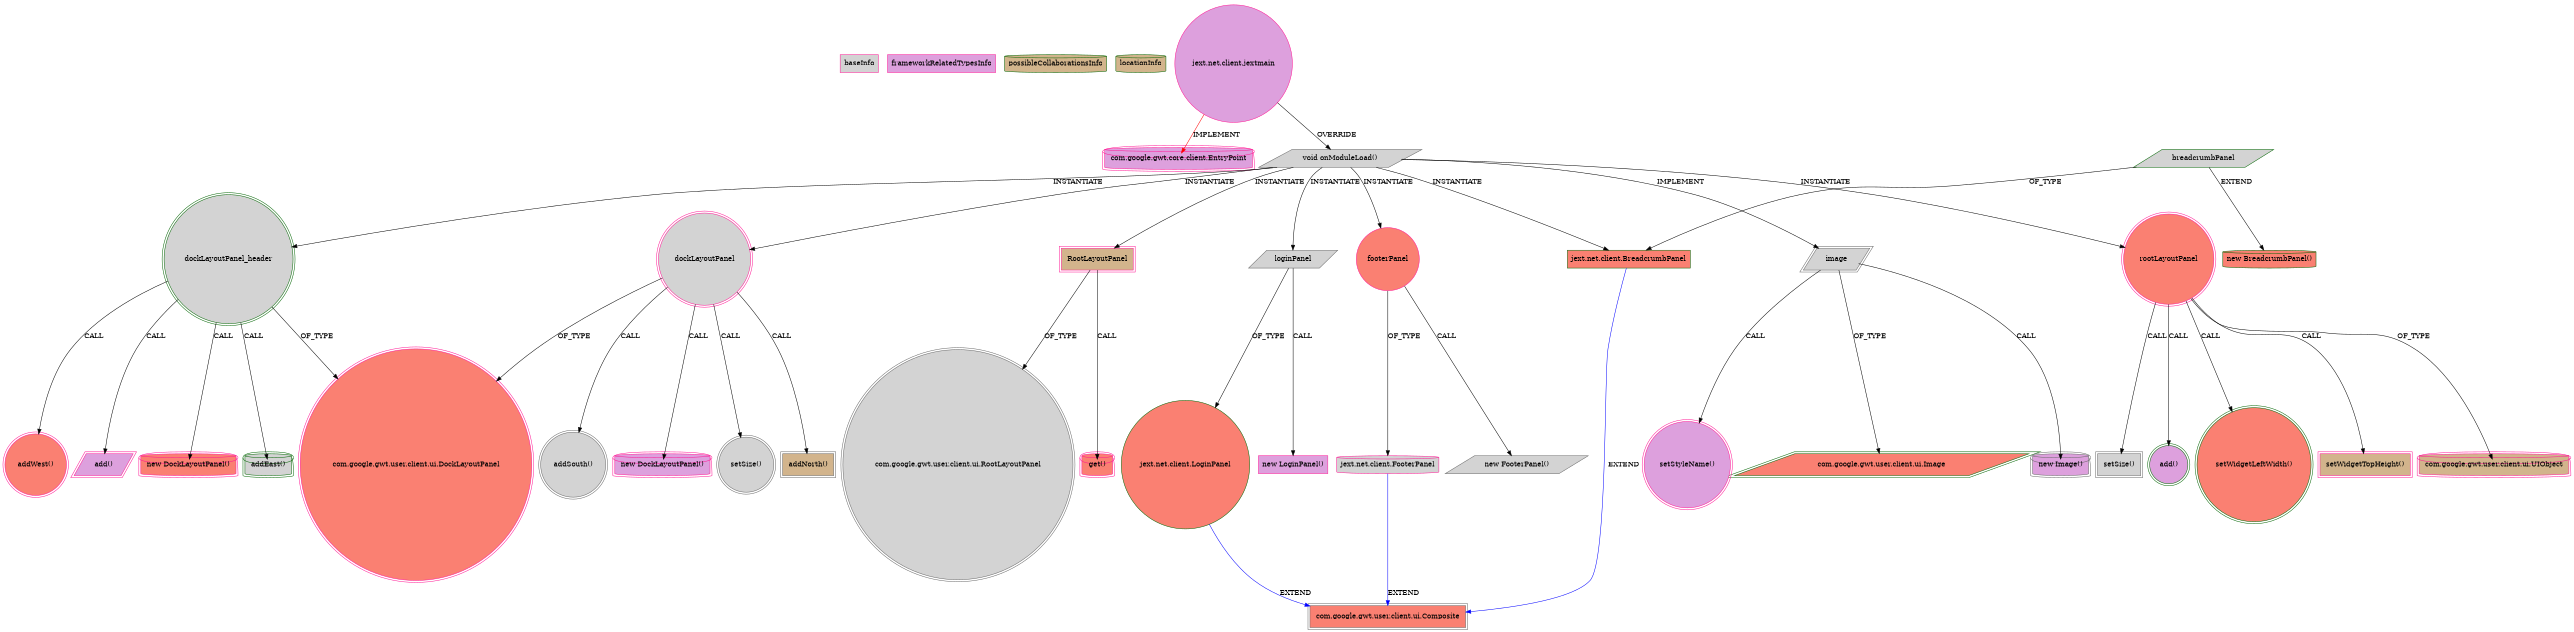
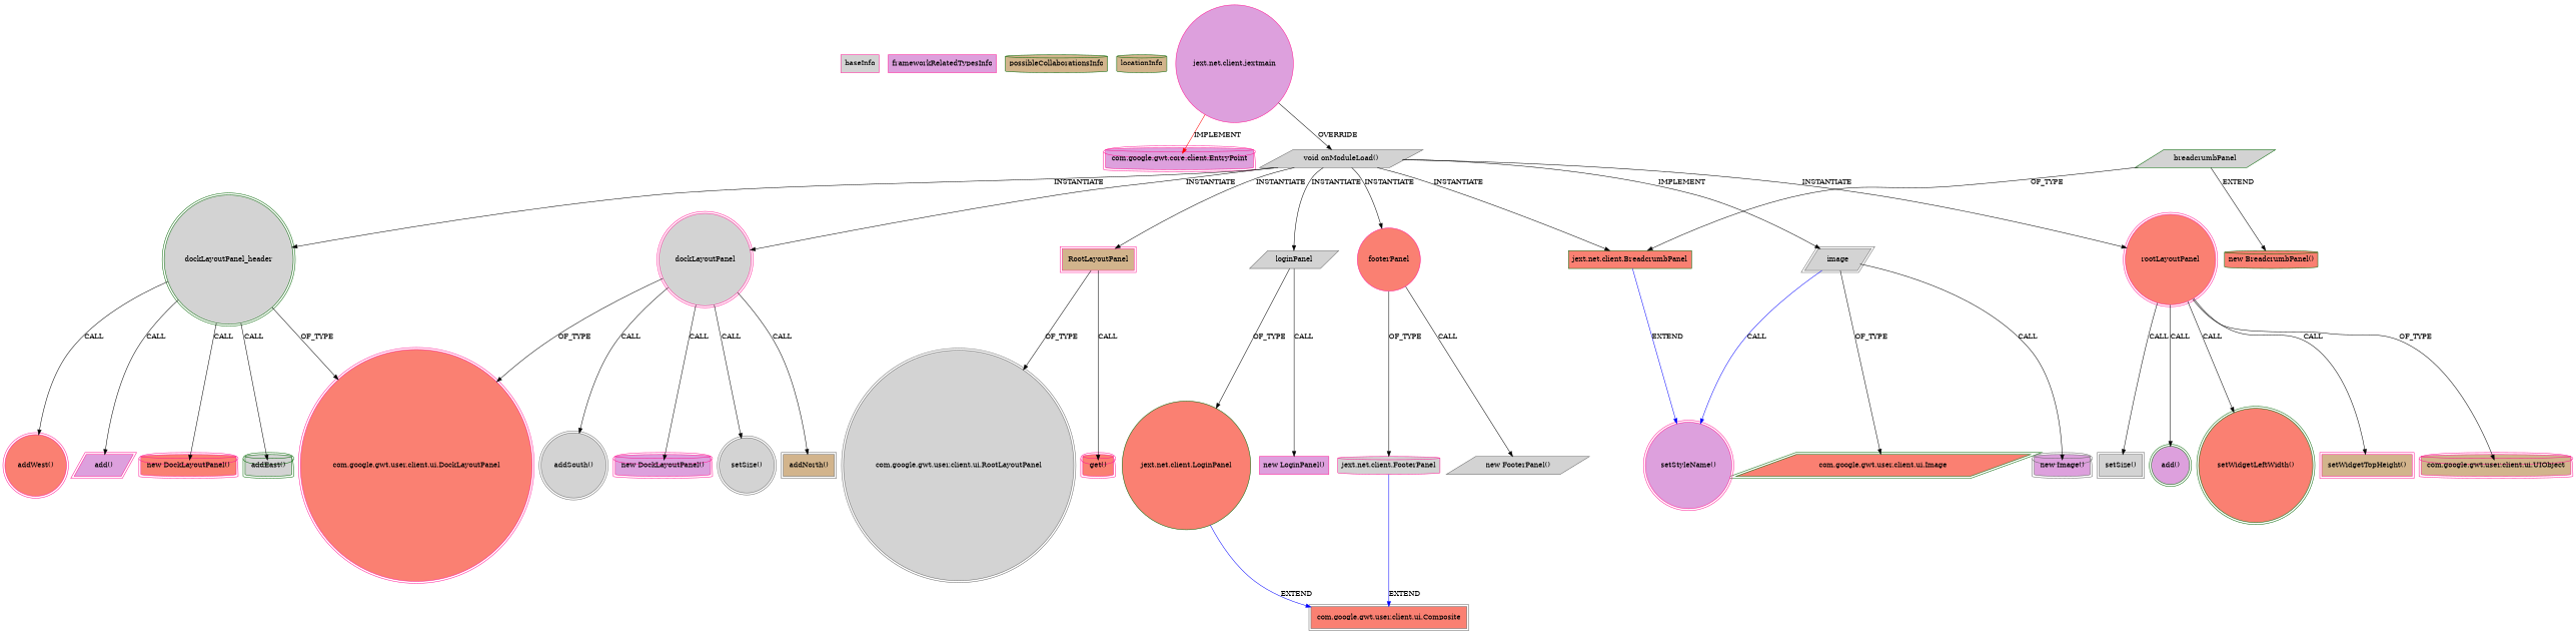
  digraph {
    node [color=deeppink fillcolor=lightgrey shape=circle style=filled isFrameworkType=true vertexType=INSIDE_CALL peripheries=2]
    baseInfo [category=extension_graph graphId=4321 isAnonymous=false possibleRelation=true shape=box isFrameworkType="" vertexType="" peripheries=""]
    frameworkRelatedTypesInfo [0="com.google.gwt.core.client.EntryPoint" fillcolor=plum shape=box isFrameworkType="" vertexType="" peripheries=""]
    possibleCollaborationsInfo [0="4321~OVERRIDING_METHOD_DECLARATION-INSTANTIATION-~com.google.gwt.core.client.EntryPoint ~com.google.gwt.user.client.ui.Composite ~false~false" color=darkgreen fillcolor=tan shape=cylinder isFrameworkType="" vertexType="" peripheries=""]
    locationInfo [color=darkgreen contextSignature=jextmain filePath="/puxapuak-jext/jext-master/jext/src/jext/net/client/jextmain.java" fillcolor=tan graphId=4321 projectName="puxapuak-jext" shape=cylinder isFrameworkType="" vertexType="" peripheries=""]
    n5 [fillcolor=plum isFrameworkType=false label="jext.net.client.jextmain" vertexType=ROOT_CLIENT_CLASS_DECLARATION peripheries=""]
    n6 [fillcolor=plum label="com.google.gwt.core.client.EntryPoint" shape=cylinder vertexType=FRAMEWORK_INTERFACE_TYPE]
    n7 [color=gray40 isFrameworkType=false label="void onModuleLoad()" shape=parallelogram vertexType=OVERRIDING_METHOD_DECLARATION peripheries=""]
    n8 [fillcolor=tan label=RootLayoutPanel shape=box vertexType=VARIABLE_EXPRESION]
    n9 [fillcolor=salmon label=rootLayoutPanel vertexType=VARIABLE_EXPRESION]
    n10 [label=dockLayoutPanel vertexType=VARIABLE_EXPRESION]
    n11 [color=darkgreen label=dockLayoutPanel_header vertexType=VARIABLE_EXPRESION]
    n12 [color=gray40 isFrameworkType=false label=loginPanel shape=parallelogram vertexType=VARIABLE_EXPRESION peripheries=""]
    n13 [color=gray40 label=image shape=parallelogram vertexType=VARIABLE_EXPRESION]
    n14 [fillcolor=salmon isFrameworkType=false label=footerPanel vertexType=VARIABLE_EXPRESION peripheries=""]
    n15 [color=darkgreen fillcolor=salmon isFrameworkType=false label="jext.net.client.BreadcrumbPanel" shape=box vertexType=REFERENCE_CLIENT_CLASS_DECLARATION peripheries=""]
    n16 [color=gray40 label="com.google.gwt.user.client.ui.RootLayoutPanel" vertexType=FRAMEWORK_CLASS_TYPE]
    n17 [fillcolor=salmon label="get()" shape=cylinder]
    n18 [fillcolor=tan label="com.google.gwt.user.client.ui.UIObject" shape=cylinder vertexType=FRAMEWORK_CLASS_TYPE]
    n19 [color=gray40 label="setSize()" shape=box]
    n20 [color=darkgreen fillcolor=plum label="add()"]
    n21 [color=darkgreen fillcolor=salmon label="setWidgetLeftWidth()"]
    n22 [fillcolor=tan label="setWidgetTopHeight()" shape=box]
    n23 [fillcolor=salmon label="com.google.gwt.user.client.ui.DockLayoutPanel" vertexType=FRAMEWORK_CLASS_TYPE]
    n24 [fillcolor=plum label="new DockLayoutPanel()" shape=cylinder vertexType=CONSTRUCTOR_CALL]
    n25 [color=gray40 label="setSize()"]
    n26 [color=gray40 fillcolor=tan label="addNorth()" shape=box]
    n27 [color=gray40 label="addSouth()"]
    n28 [fillcolor=salmon label="new DockLayoutPanel()" shape=cylinder vertexType=CONSTRUCTOR_CALL]
    n29 [color=darkgreen label="addEast()" shape=cylinder]
    n30 [fillcolor=salmon label="addWest()"]
    n31 [fillcolor=plum label="add()" shape=parallelogram]
    n32 [color=darkgreen isFrameworkType=false label=breadcrumbPanel shape=parallelogram vertexType=VARIABLE_EXPRESION peripheries=""]
    n33 [color=darkgreen fillcolor=salmon isFrameworkType=false label="new BreadcrumbPanel()" shape=cylinder vertexType=CONSTRUCTOR_CALL peripheries=""]
    n34 [color=darkgreen fillcolor=salmon isFrameworkType=false label="jext.net.client.LoginPanel" vertexType=REFERENCE_CLIENT_CLASS_DECLARATION peripheries=""]
    n35 [fillcolor=plum isFrameworkType=false label="new LoginPanel()" shape=box vertexType=CONSTRUCTOR_CALL peripheries=""]
    n36 [color=darkgreen fillcolor=salmon label="com.google.gwt.user.client.ui.Image" shape=parallelogram vertexType=FRAMEWORK_CLASS_TYPE]
    n37 [color=gray40 fillcolor=plum label="new Image()" shape=cylinder vertexType=CONSTRUCTOR_CALL]
    n38 [fillcolor=plum label="setStyleName()"]
    n39 [isFrameworkType=false label="jext.net.client.FooterPanel" shape=cylinder vertexType=REFERENCE_CLIENT_CLASS_DECLARATION peripheries=""]
    n40 [color=gray40 isFrameworkType=false label="new FooterPanel()" shape=parallelogram vertexType=CONSTRUCTOR_CALL peripheries=""]
    n41 [color=gray40 fillcolor=salmon label="com.google.gwt.user.client.ui.Composite" shape=box vertexType=FRAMEWORK_CLASS_TYPE]
    n5 -> n6 [color=red label=IMPLEMENT]
    n5 -> n7 [label=OVERRIDE]
    n7 -> n8 [label=INSTANTIATE]
    n7 -> n9 [label=INSTANTIATE]
    n7 -> n10 [label=INSTANTIATE]
    n7 -> n11 [label=INSTANTIATE]
    n7 -> n12 [label=INSTANTIATE]
    n7 -> n13 [label=IMPLEMENT]
    n7 -> n14 [label=INSTANTIATE]
    n7 -> n15 [label=INSTANTIATE]
    n8 -> n16 [label=OF_TYPE]
    n8 -> n17 [label=CALL]
    n9 -> n18 [label=OF_TYPE]
    n9 -> n19 [label=CALL]
    n9 -> n20 [label=CALL]
    n9 -> n21 [label=CALL]
    n9 -> n22 [label=CALL]
    n10 -> n23 [label=OF_TYPE]
    n10 -> n24 [label=CALL]
    n10 -> n25 [label=CALL]
    n10 -> n26 [label=CALL]
    n10 -> n27 [label=CALL]
    n11 -> n23 [label=OF_TYPE]
    n11 -> n28 [label=CALL]
    n11 -> n29 [label=CALL]
    n11 -> n30 [label=CALL]
    n11 -> n31 [label=CALL]
    n12 -> n34 [label=OF_TYPE]
    n12 -> n35 [label=CALL]
    n13 -> n36 [label=OF_TYPE]
    n13 -> n37 [label=CALL]
-   n13 -> n38 [label=CALL]
+   n13 -> n38 [label=CALL color=blue]
    n14 -> n39 [label=OF_TYPE]
    n14 -> n40 [label=CALL]
-   n15 -> n41 [color=blue label=EXTEND]
+   n15 -> n38 [color=blue label=EXTEND]
    n32 -> n15 [label=OF_TYPE]
    n32 -> n33 [label=EXTEND]
    n34 -> n41 [color=blue label=EXTEND]
    n39 -> n41 [color=blue label=EXTEND]
  }
